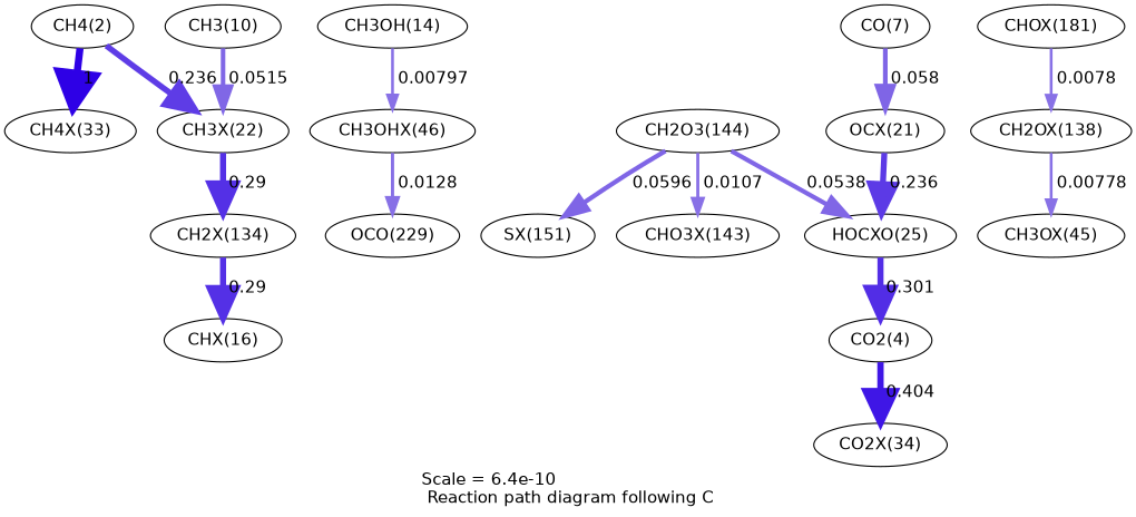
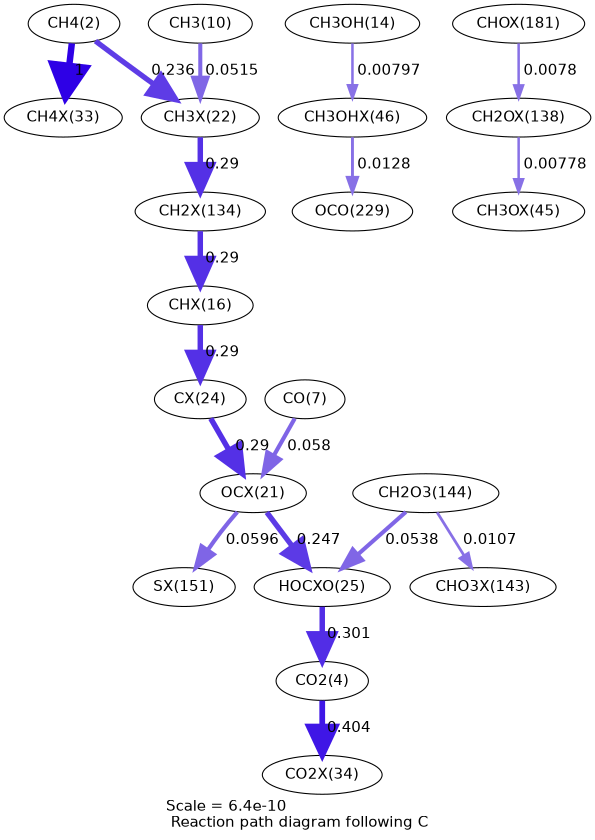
  digraph {
    fontname=Helvetica
    label="Scale = 6.4e-10\l Reaction path diagram following C"
    node [fontname=Helvetica]
    edge [arrowsize=2.53 color="0.7, 0.79, 0.9" fontname=Helvetica penwidth=5.06]
    n1 [label="CH4(2)"]
    n2 [label="CH4X(33)"]
    n3 [label="CH3X(22)"]
    n4 [label="CH2X(134)"]
    n5 [label="CHX(16)"]
    n6 [label="CH3(10)"]
+   n7 [label="CX(24)"]
    n8 [label="CH3OH(14)"]
    n9 [label="CH3OHX(46)"]
    n10 [label="OCO(229)"]
    n11 [label="OCX(21)"]
    n12 [label="HOCXO(25)"]
    n13 [label="CO(7)"]
    n14 [label="CO2(4)"]
    n15 [label="CO2X(34)"]
    n16 [label="CH2O3(144)"]
    n17 [label="SX(151)"]
    n18 [label="CHO3X(143)"]
    n19 [label="CH3OX(45)"]
    n20 [label="CH2OX(138)"]
    n21 [label="CHOX(181)"]
    n1 -> n2 [arrowsize=3 color="0.7, 1.5, 0.9" label=" 1" penwidth=6]
    n1 -> n3 [arrowsize=2.46 color="0.7, 0.736, 0.9" label=" 0.236" penwidth=4.91]
    n3 -> n4 [label=" 0.29"]
    n4 -> n5 [label=" 0.29"]
+   n5 -> n7 [label=" 0.29"]
    n6 -> n3 [arrowsize=1.88 color="0.7, 0.552, 0.9" label=" 0.0515" penwidth=3.76]
+   n7 -> n11 [label=" 0.29"]
    n8 -> n9 [arrowsize=1.18 color="0.7, 0.508, 0.9" label=" 0.00797" penwidth=2.35]
    n9 -> n10 [arrowsize=1.35 color="0.7, 0.513, 0.9" label=" 0.0128" penwidth=2.71]
-   n11 -> n12 [arrowsize=2.47 color="0.7, 0.747, 0.9" label=" 0.236" penwidth=4.94]
+   n11 -> n12 [arrowsize=2.47 color="0.7, 0.747, 0.9" label=" 0.247" penwidth=4.94]
    n12 -> n14 [arrowsize=2.55 color="0.7, 0.801, 0.9" label=" 0.301" penwidth=5.09]
    n13 -> n11 [arrowsize=1.93 color="0.7, 0.558, 0.9" label=" 0.058" penwidth=3.85]
    n14 -> n15 [arrowsize=2.66 color="0.7, 0.904, 0.9" label=" 0.404" penwidth=5.32]
    n16 -> n12 [arrowsize=1.9 color="0.7, 0.554, 0.9" label=" 0.0538" penwidth=3.79]
-   n16 -> n17 [arrowsize=1.94 color="0.7, 0.56, 0.9" label=" 0.0596" penwidth=3.87]
+   n11 -> n17 [arrowsize=1.94 color="0.7, 0.56, 0.9" label=" 0.0596" penwidth=3.87]
    n16 -> n18 [arrowsize=1.29 color="0.7, 0.511, 0.9" label=" 0.0107" penwidth=2.57]
    n20 -> n19 [arrowsize=1.17 color="0.7, 0.508, 0.9" label=" 0.00778" penwidth=2.33]
    n21 -> n20 [arrowsize=1.17 color="0.7, 0.508, 0.9" label=" 0.0078" penwidth=2.34]
  }
